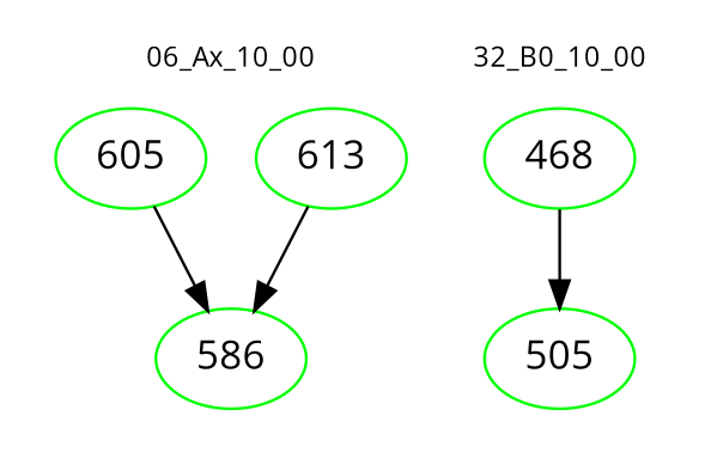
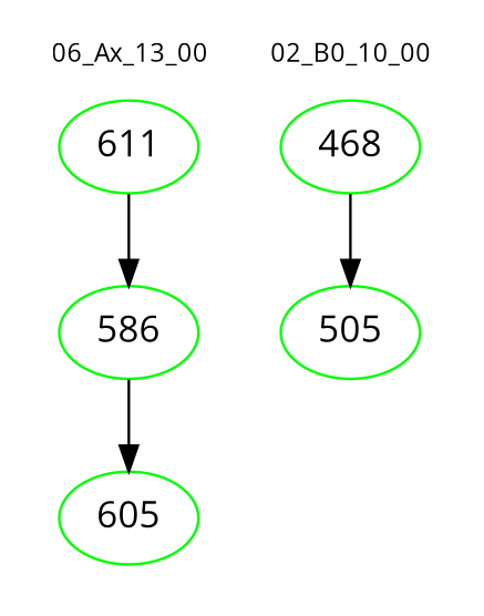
  digraph {
    fontname="Open Sans"
    node [color=green fontname="Open Sans"]
    edge [color=black fontname="Open Sans"]
-   n1 [label=613]
+   n1 [label=611]
    n2 [label=586]
    n3 [label=605]
    n4 [label=468]
    n5 [label=505]
    subgraph cluster_1 {
      color=white
      fontsize=10
-     label="06_Ax_10_00"
+     label="06_Ax_13_00"
      n1
      n2
      n3
    }
    subgraph cluster_2 {
      color=white
      fontsize=10
-     label="32_B0_10_00"
+     label="02_B0_10_00"
      n4
      n5
    }
    n1 -> n2
-   n3 -> n2
+   n2 -> n3
    n4 -> n5
  }
